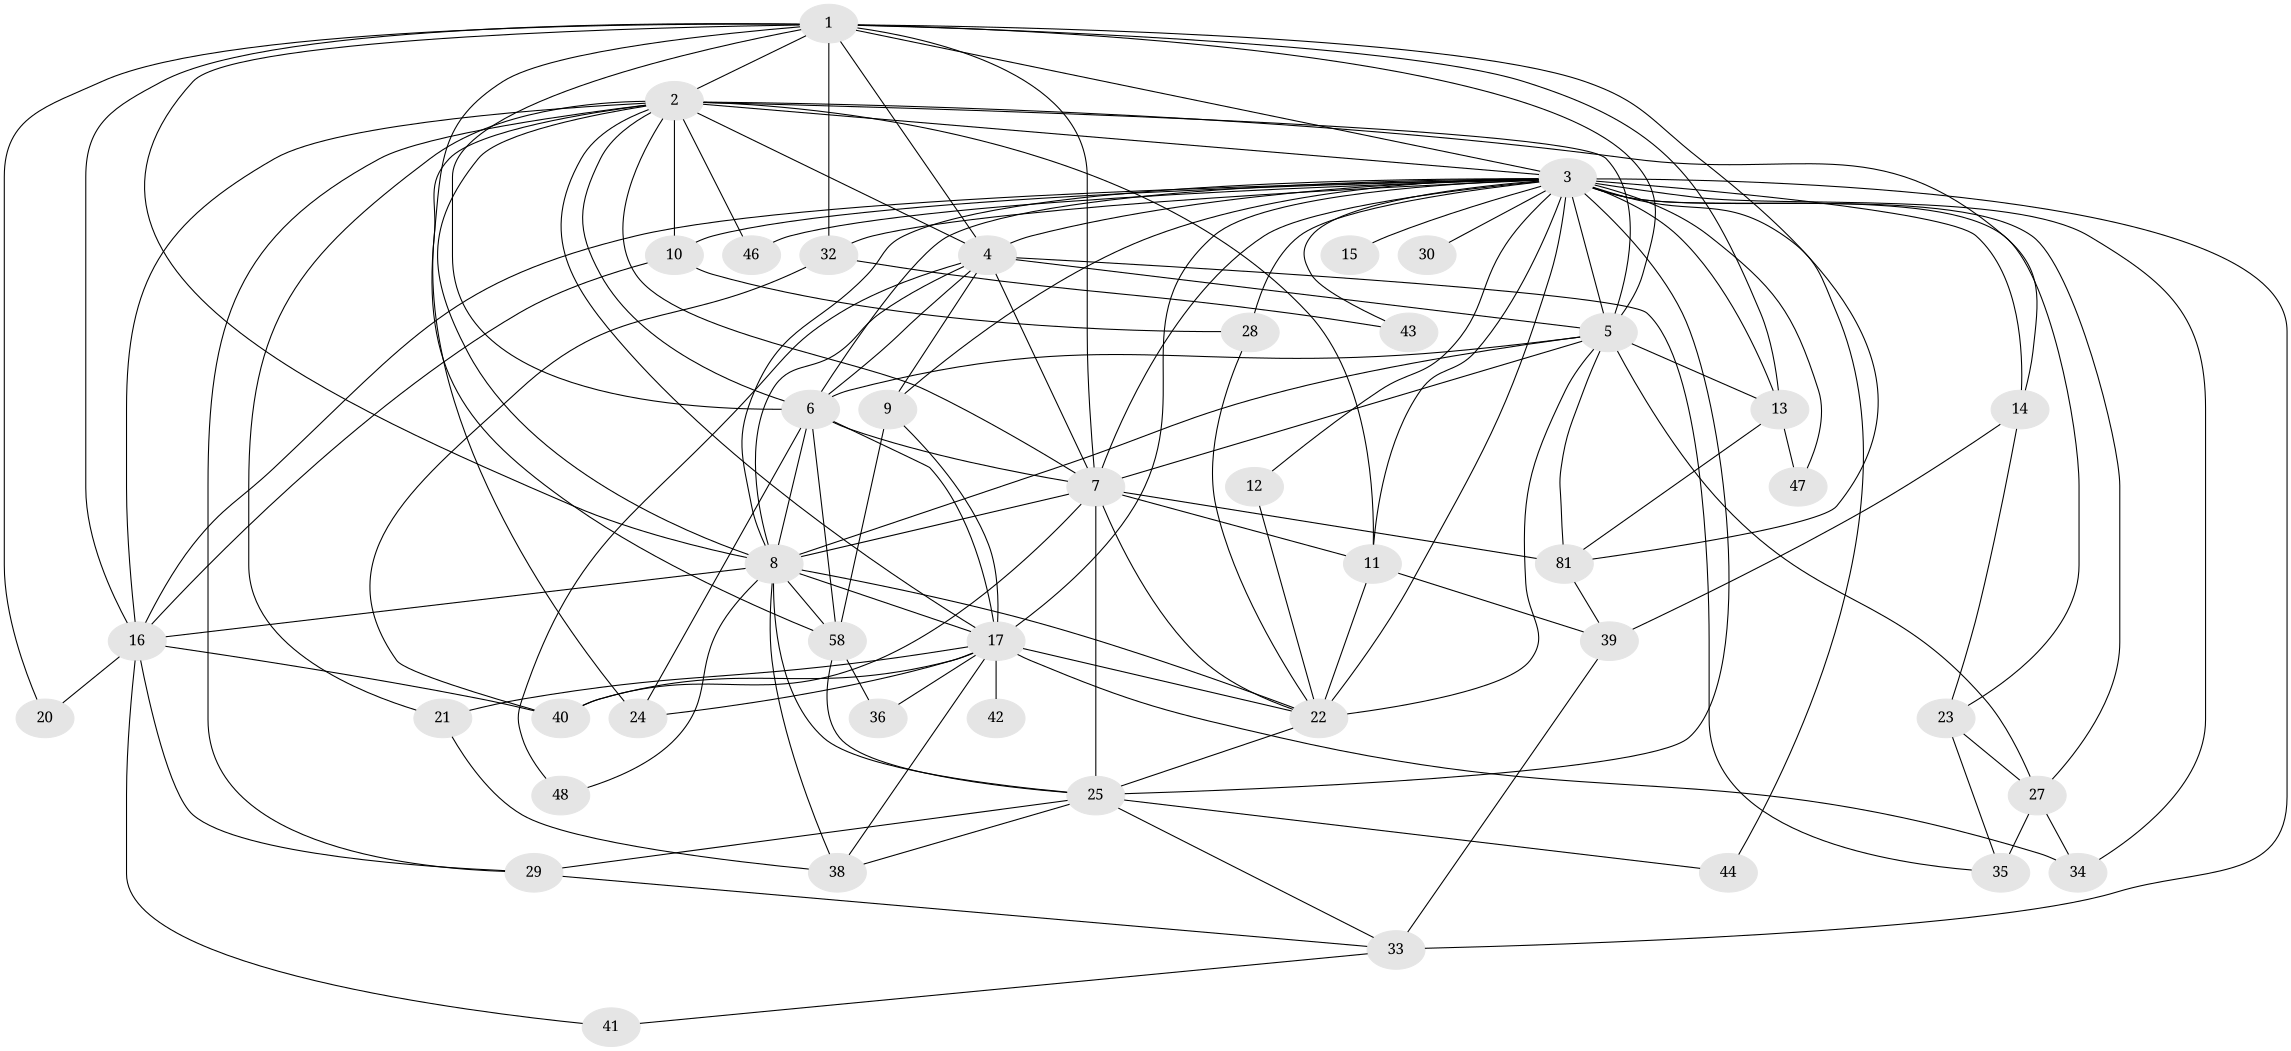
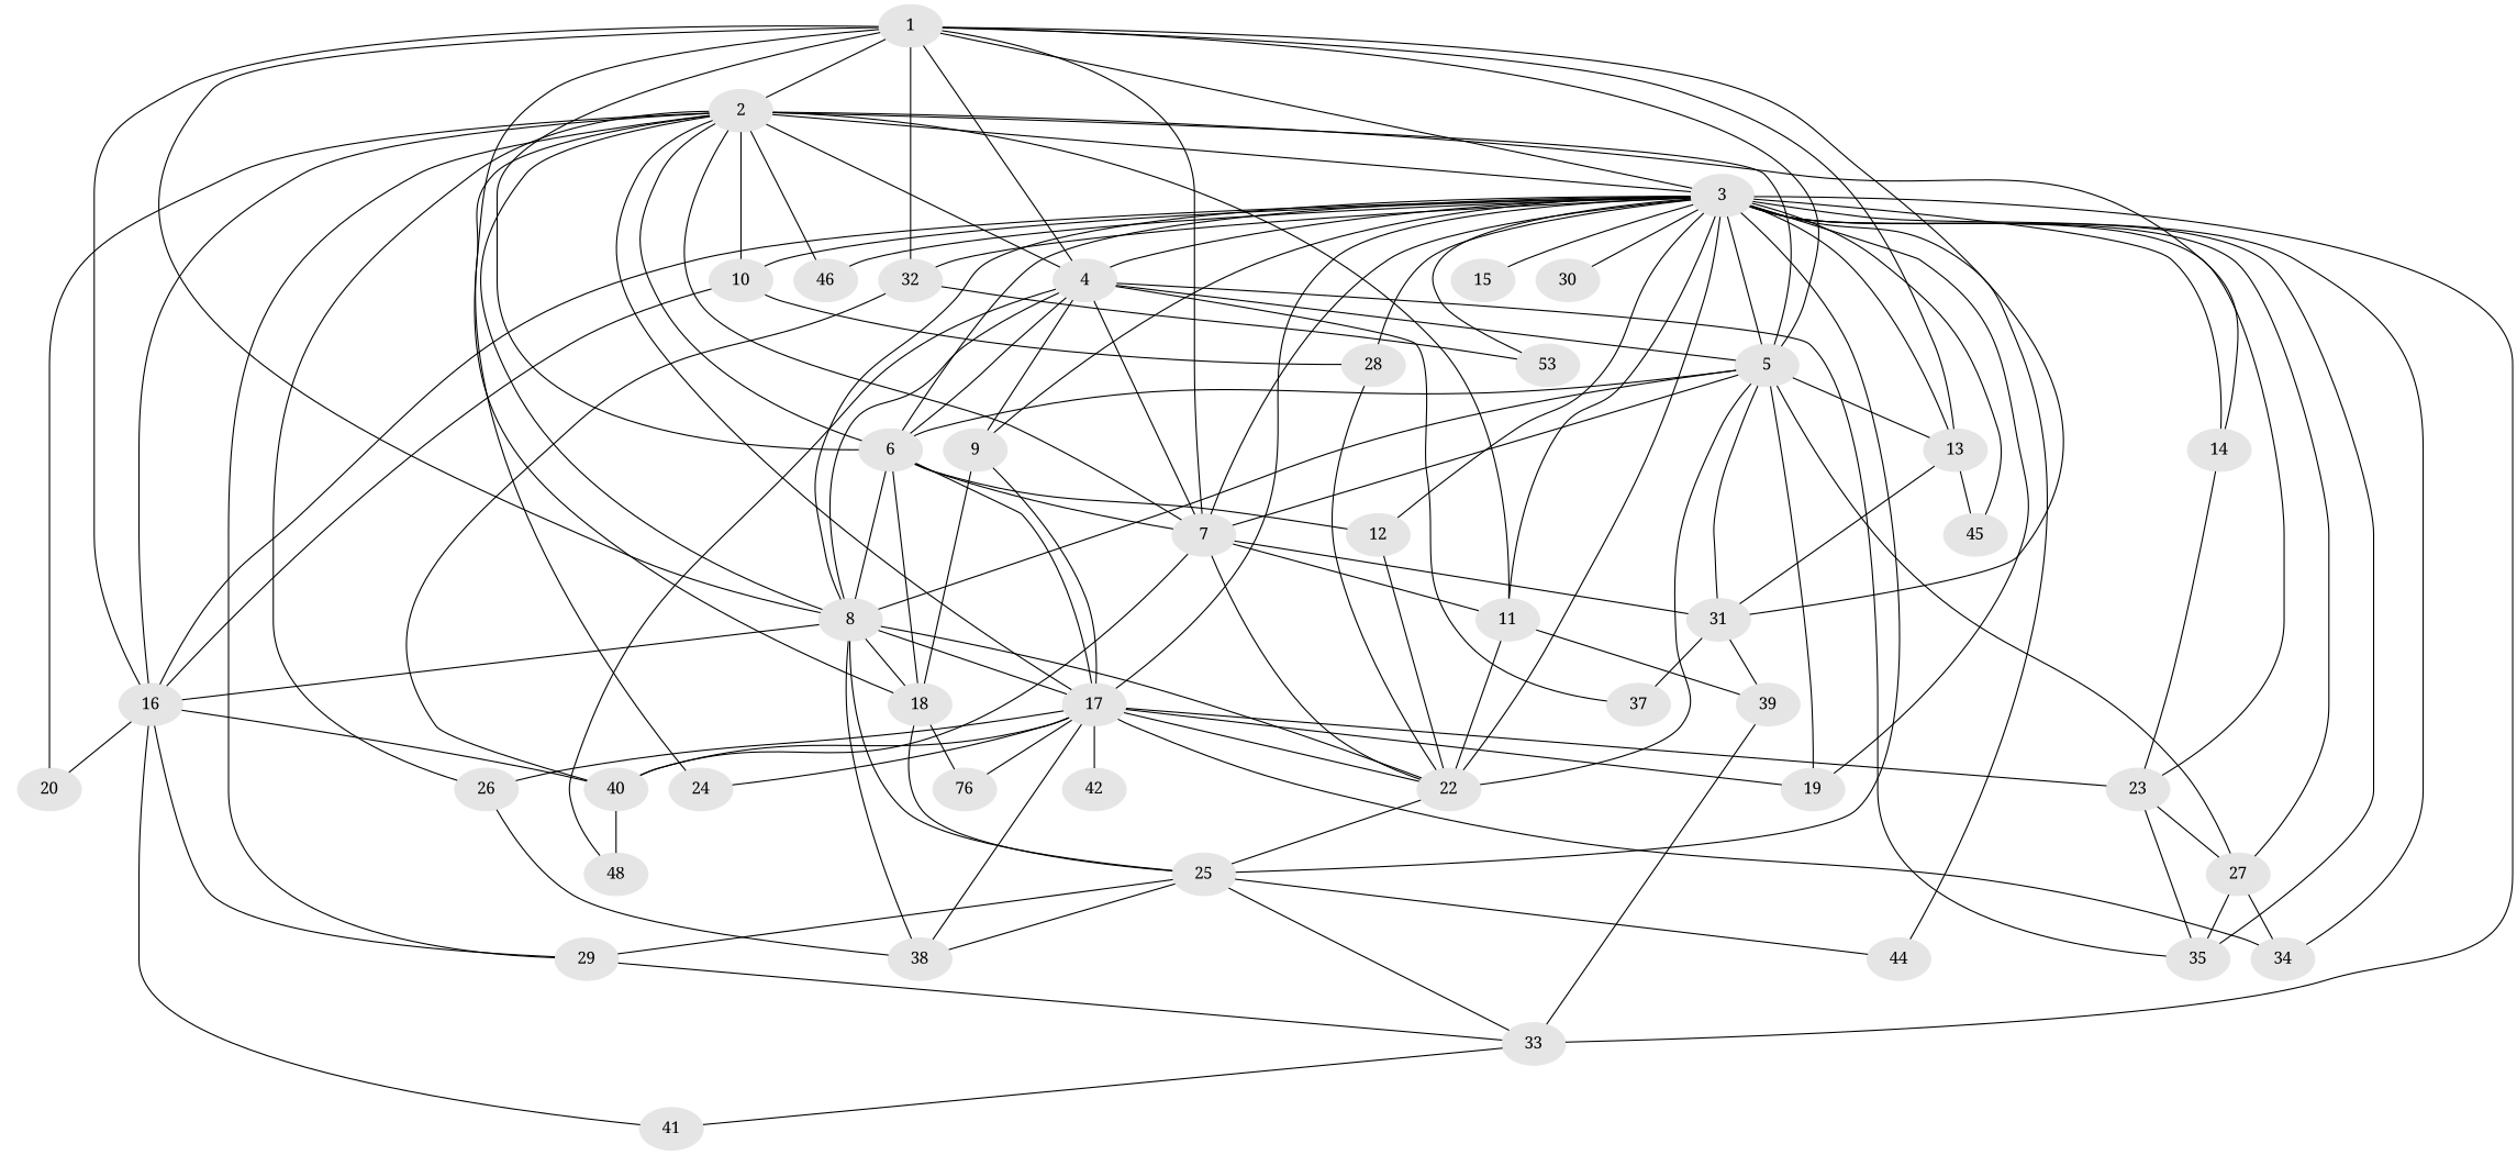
  graph {
    fontname="Noto Serif"
    node [color=gray90 fontname="Noto Serif" style=filled]
    edge [fontname="Noto Serif" weight=1.0]
    1
    2
    3
    4
    5
    6
    7
    8
    13
    16
-   18 [label=58]
-   31 [label=81]
+   18
+   31
    32
    10
    11
    14
    17
    20
    24
    29
    46
-   26 [label=21]
+   26
    9
    12
    15
+   19
    22
    23
    25
    27
    28
    30
    33
    34
    35
-   43
+   43 [label=53]
    44
-   45 [label=47]
+   45
+   37
    48
    40
    38
    41
-   36
+   36 [label=76]
    39
    42
    1 -- 2 [weight=3.0]
    1 -- 3 [weight=5.0]
    1 -- 4 [weight=2.0]
    1 -- 5 [weight=2.0]
    1 -- 6 [weight=3.0]
    1 -- 7 [weight=2.0]
    1 -- 8 [weight=3.0]
    1 -- 13
    1 -- 16 [weight=2.0]
    1 -- 18
    1 -- 31
    1 -- 32
    2 -- 3 [weight=2.0]
    2 -- 4 [weight=2.0]
    2 -- 5
    2 -- 6
    2 -- 7 [weight=2.0]
    2 -- 8 [weight=2.0]
    2 -- 16
    2 -- 10
    2 -- 11
    2 -- 14
    2 -- 17
-   1 -- 20
+   2 -- 20
    2 -- 24
    2 -- 29
    2 -- 46
    2 -- 26
    3 -- 4 [weight=3.0]
    3 -- 5 [weight=16.0]
    3 -- 6 [weight=2.0]
    3 -- 7 [weight=4.0]
    3 -- 8 [weight=3.0]
    3 -- 13 [weight=2.0]
    3 -- 16
    3 -- 32
    3 -- 10
    3 -- 11
    3 -- 14 [weight=2.0]
    3 -- 17 [weight=4.0]
    3 -- 46
    3 -- 9
    3 -- 12
    3 -- 15
+   3 -- 19 [weight=2.0]
    3 -- 22 [weight=4.0]
    3 -- 23
    3 -- 25
    3 -- 27
    3 -- 28
    3 -- 30
    3 -- 33 [weight=2.0]
    3 -- 34
+   3 -- 35 [weight=3.0]
    3 -- 43
    3 -- 44
    3 -- 45 [weight=2.0]
    4 -- 5
    4 -- 6 [weight=2.0]
    4 -- 7
    4 -- 8
    4 -- 9
    4 -- 35
+   4 -- 37
    4 -- 48
    5 -- 6
    5 -- 7
    5 -- 8 [weight=2.0]
    5 -- 13 [weight=2.0]
    5 -- 31
+   5 -- 19
    5 -- 22
    5 -- 27
    6 -- 7
    6 -- 8
    6 -- 18
    6 -- 17
-   6 -- 24 [weight=2.0]
-   7 -- 8
+   6 -- 12 [weight=2.0]
    7 -- 31
    7 -- 11
    7 -- 22
-   7 -- 25 [weight=7.0]
    7 -- 40
    8 -- 16
    8 -- 18
    8 -- 17 [weight=7.0]
    8 -- 22
    8 -- 25
    8 -- 38
    13 -- 31
    13 -- 45
    16 -- 20
    16 -- 29
    16 -- 40
    16 -- 41
    18 -- 25
    18 -- 36
+   31 -- 37
    31 -- 39
    32 -- 43
    32 -- 40
    10 -- 16
    10 -- 28
    11 -- 22
    11 -- 39
    14 -- 23
-   14 -- 39 [weight=2.0]
    17 -- 24
    17 -- 26
+   17 -- 19 [weight=2.0]
    17 -- 22
+   17 -- 23
    17 -- 34
    17 -- 40
    17 -- 38
    17 -- 36
    17 -- 42 [weight=2.0]
    29 -- 33
    26 -- 38
    9 -- 18
    9 -- 17
    12 -- 22
    22 -- 25
    23 -- 27
    23 -- 35 [weight=2.0]
    25 -- 29
    25 -- 33
    25 -- 44
    25 -- 38
    27 -- 34
    27 -- 35
    28 -- 22
    33 -- 41
-   8 -- 48
+   40 -- 48
    39 -- 33
  }
